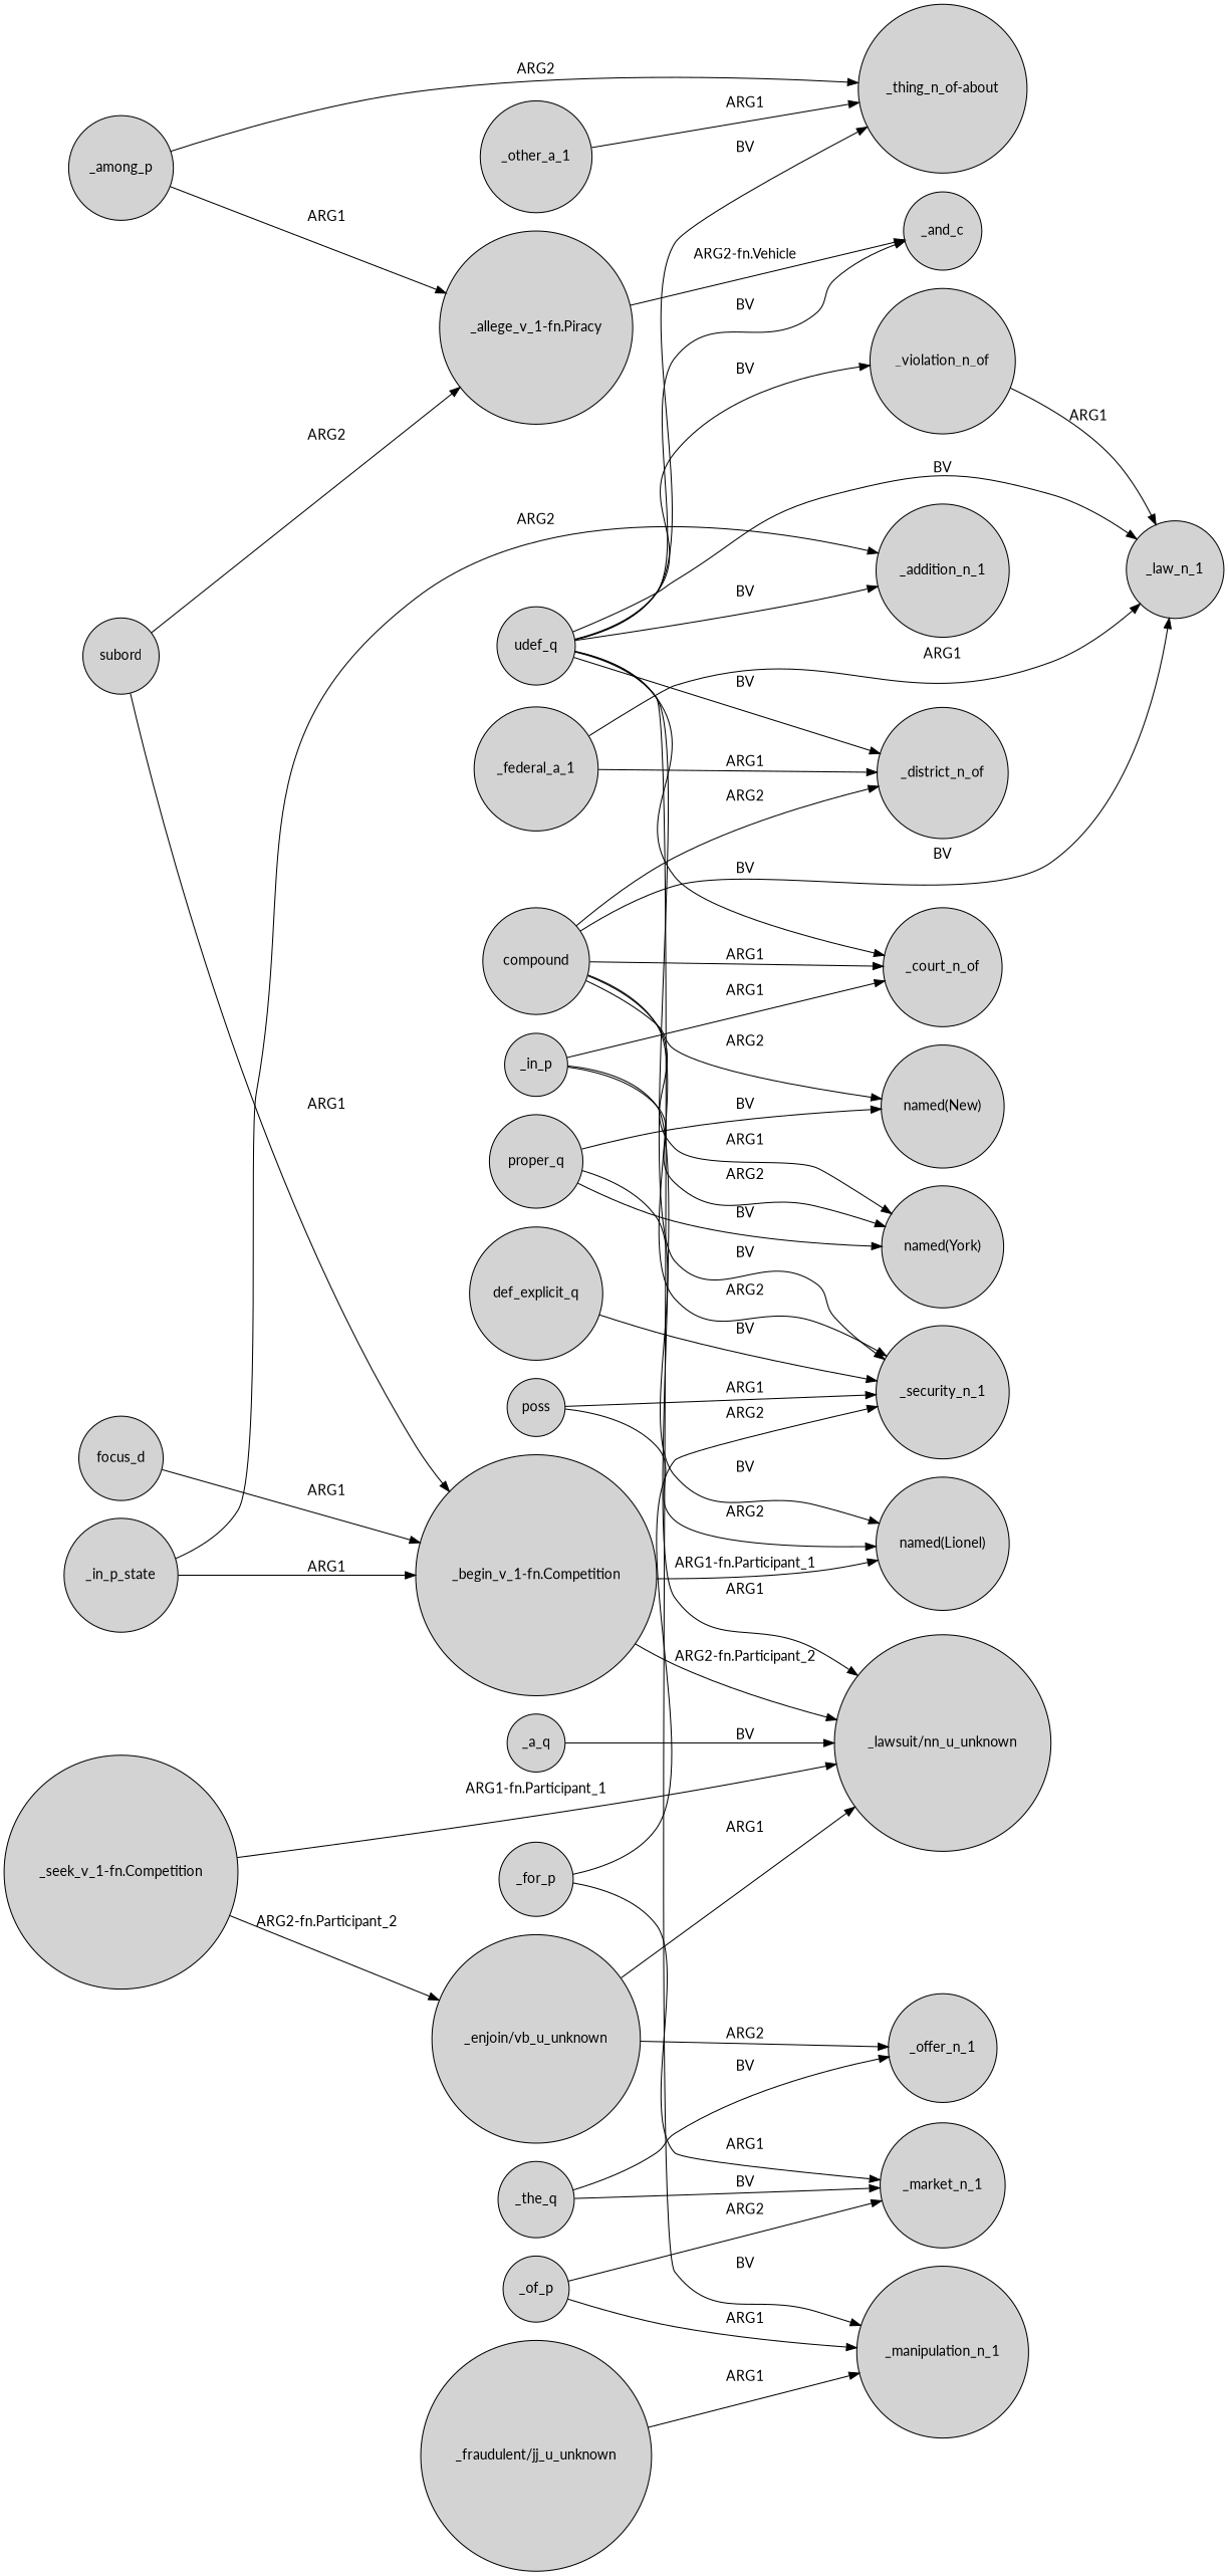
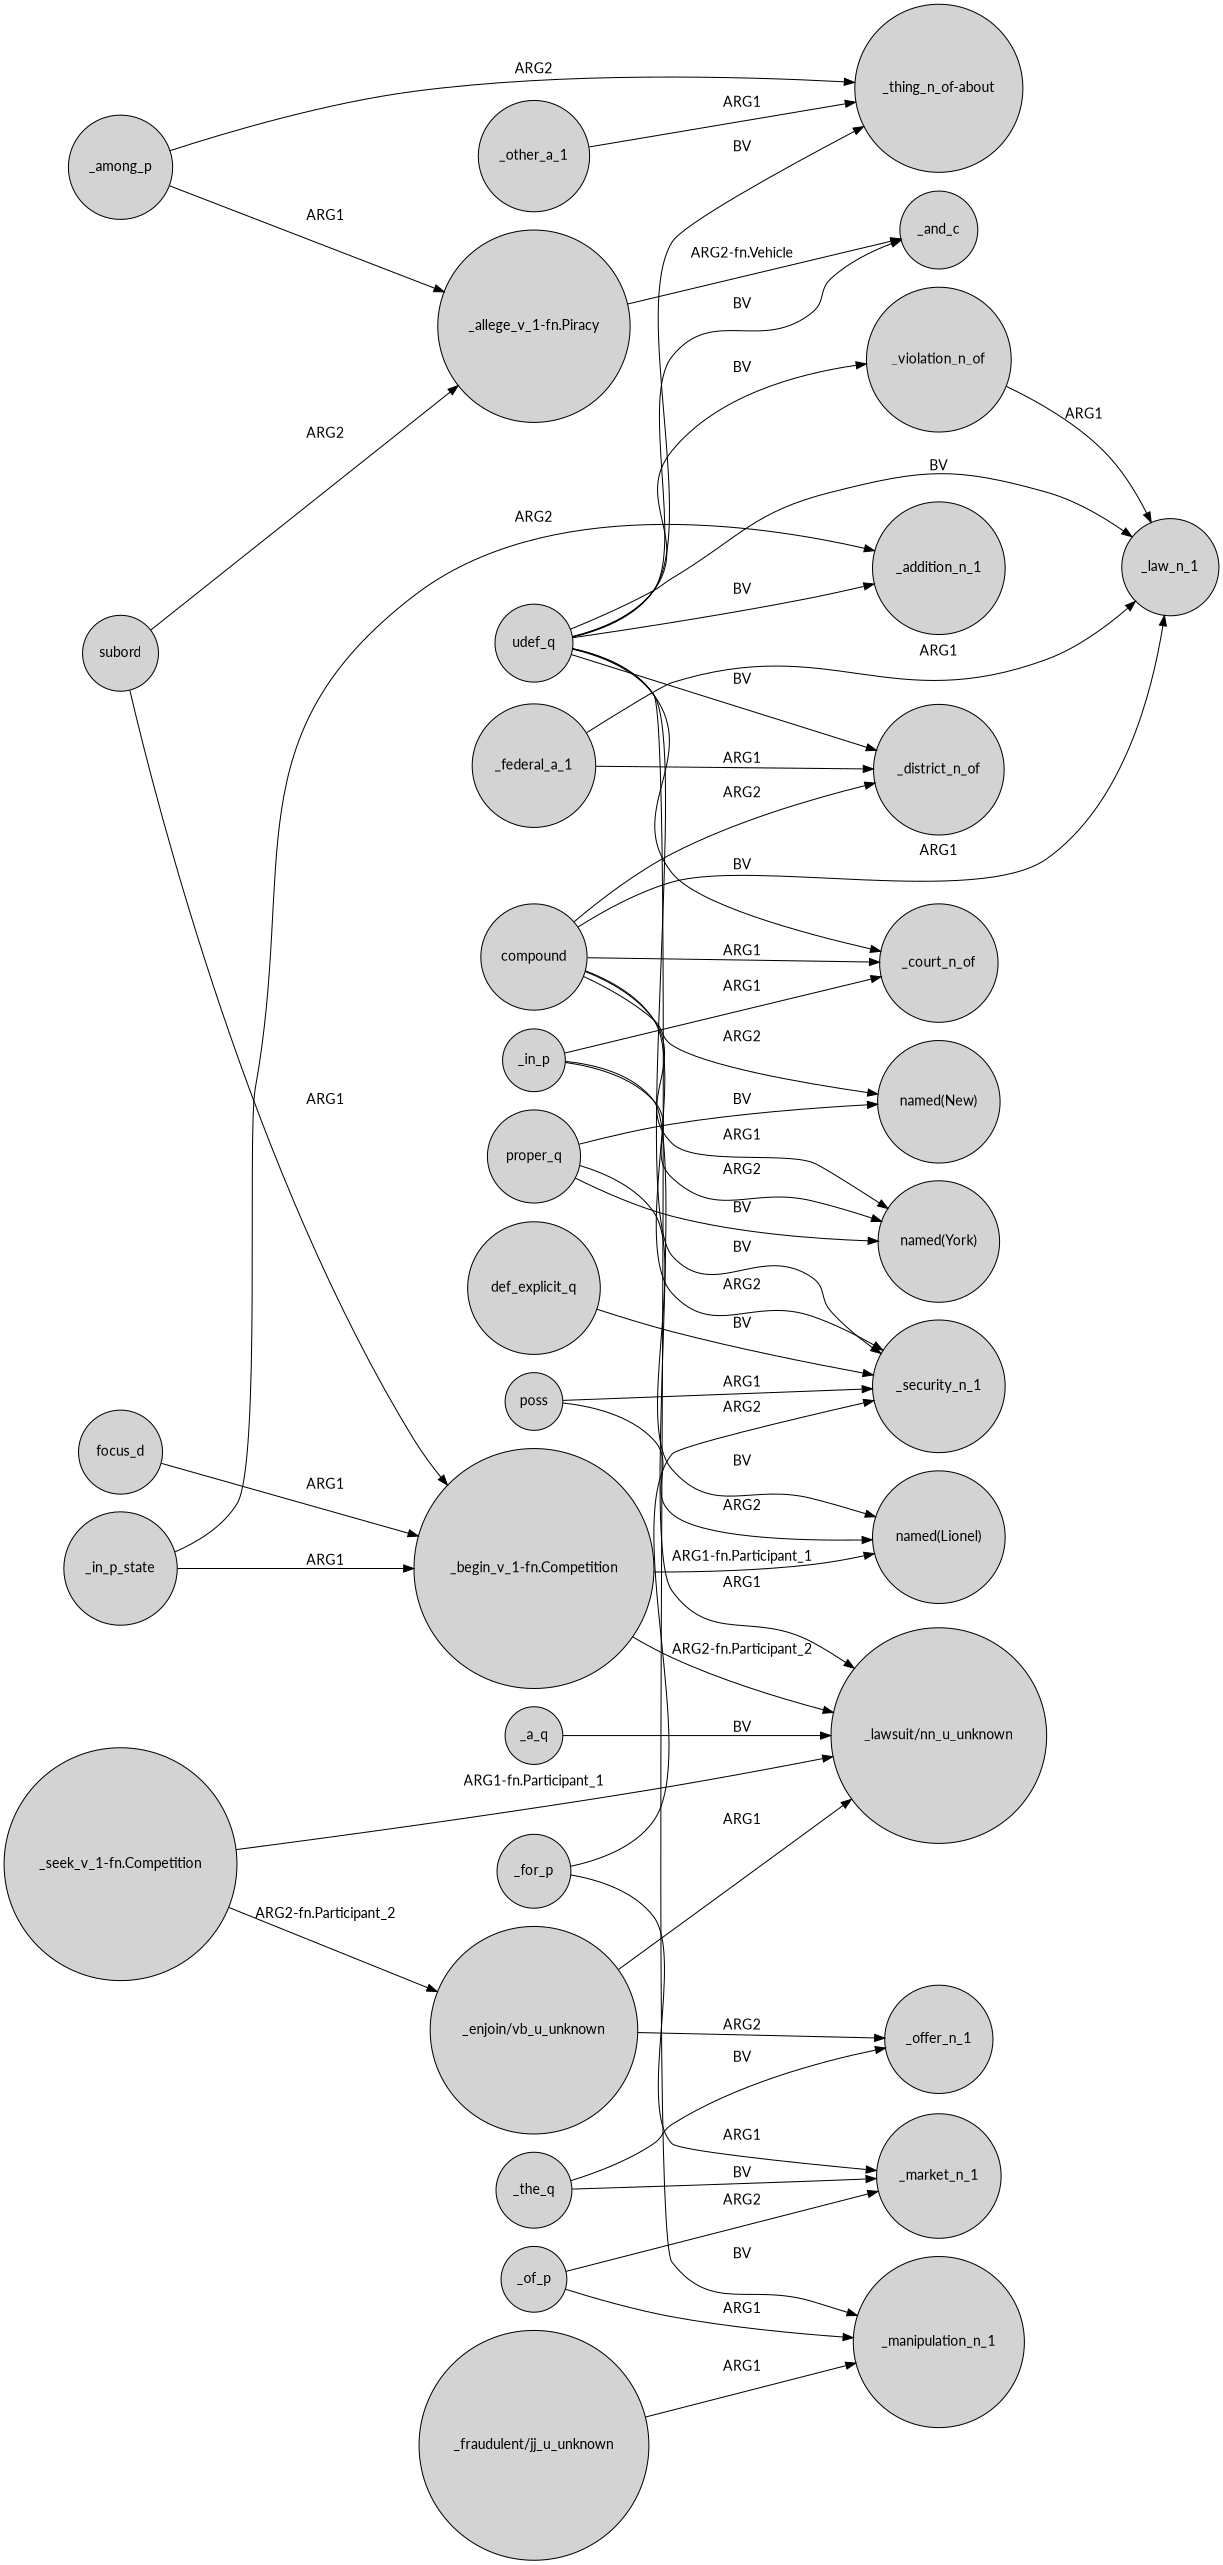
  digraph {
    fontname=Lato
    rankdir=LR
    node [fontname=Lato shape=circle style=filled]
    edge [fontname=Lato]
    _other_a_1
    "_thing_n_of-about"
    "_allege_v_1-fn.Piracy"
    _and_c
    _for_p
    _security_n_1
    _market_n_1
    _in_p
    _court_n_of
    "_lawsuit/nn_u_unknown"
    "named(York)"
    poss
    "named(Lionel)"
    "_seek_v_1-fn.Competition"
    "_enjoin/vb_u_unknown"
    _offer_n_1
    focus_d
    "_begin_v_1-fn.Competition"
    _in_p_state
    _addition_n_1
    _violation_n_of
    _law_n_1
    compound
    "named(New)"
    _district_n_of
    proper_q
    udef_q
    _manipulation_n_1
    _the_q
    "_fraudulent/jj_u_unknown"
    _among_p
    subord
    _federal_a_1
    _of_p
    _a_q
    def_explicit_q
    _other_a_1 -> "_thing_n_of-about" [label=ARG1]
    "_allege_v_1-fn.Piracy" -> _and_c [label="ARG2-fn.Vehicle"]
    _for_p -> _security_n_1 [label=ARG2]
    _for_p -> _market_n_1 [label=ARG1]
    _in_p -> _court_n_of [label=ARG1]
    _in_p -> "_lawsuit/nn_u_unknown" [label=ARG1]
    _in_p -> "named(York)" [label=ARG2]
    poss -> _security_n_1 [label=ARG1]
    poss -> "named(Lionel)" [label=ARG2]
    "_seek_v_1-fn.Competition" -> "_lawsuit/nn_u_unknown" [label="ARG1-fn.Participant_1"]
    "_seek_v_1-fn.Competition" -> "_enjoin/vb_u_unknown" [label="ARG2-fn.Participant_2"]
    "_enjoin/vb_u_unknown" -> "_lawsuit/nn_u_unknown" [label=ARG1]
    "_enjoin/vb_u_unknown" -> _offer_n_1 [label=ARG2]
    focus_d -> "_begin_v_1-fn.Competition" [label=ARG1]
    "_begin_v_1-fn.Competition" -> "_lawsuit/nn_u_unknown" [label="ARG2-fn.Participant_2"]
    "_begin_v_1-fn.Competition" -> "named(Lionel)" [label="ARG1-fn.Participant_1"]
    _in_p_state -> "_begin_v_1-fn.Competition" [label=ARG1]
    _in_p_state -> _addition_n_1 [label=ARG2]
    _violation_n_of -> _law_n_1 [label=ARG1]
    compound -> _security_n_1 [label=ARG2]
    compound -> _court_n_of [label=ARG1]
    compound -> "named(York)" [label=ARG1]
-   compound -> _law_n_1 [label=BV]
+   compound -> _law_n_1 [label=ARG1]
    compound -> "named(New)" [label=ARG2]
    compound -> _district_n_of [label=ARG2]
    proper_q -> "named(York)" [label=BV]
    proper_q -> "named(Lionel)" [label=BV]
    proper_q -> "named(New)" [label=BV]
    udef_q -> "_thing_n_of-about" [label=BV]
    udef_q -> _and_c [label=BV]
    udef_q -> _security_n_1 [label=BV]
    udef_q -> _court_n_of [label=BV]
    udef_q -> _addition_n_1 [label=BV]
    udef_q -> _violation_n_of [label=BV]
    udef_q -> _law_n_1 [label=BV]
    udef_q -> _district_n_of [label=BV]
    udef_q -> _manipulation_n_1 [label=BV]
    _the_q -> _market_n_1 [label=BV]
    _the_q -> _offer_n_1 [label=BV]
    "_fraudulent/jj_u_unknown" -> _manipulation_n_1 [label=ARG1]
    _among_p -> "_thing_n_of-about" [label=ARG2]
    _among_p -> "_allege_v_1-fn.Piracy" [label=ARG1]
    subord -> "_allege_v_1-fn.Piracy" [label=ARG2]
    subord -> "_begin_v_1-fn.Competition" [label=ARG1]
    _federal_a_1 -> _law_n_1 [label=ARG1]
    _federal_a_1 -> _district_n_of [label=ARG1]
    _of_p -> _market_n_1 [label=ARG2]
    _of_p -> _manipulation_n_1 [label=ARG1]
    _a_q -> "_lawsuit/nn_u_unknown" [label=BV]
    def_explicit_q -> _security_n_1 [label=BV]
  }
